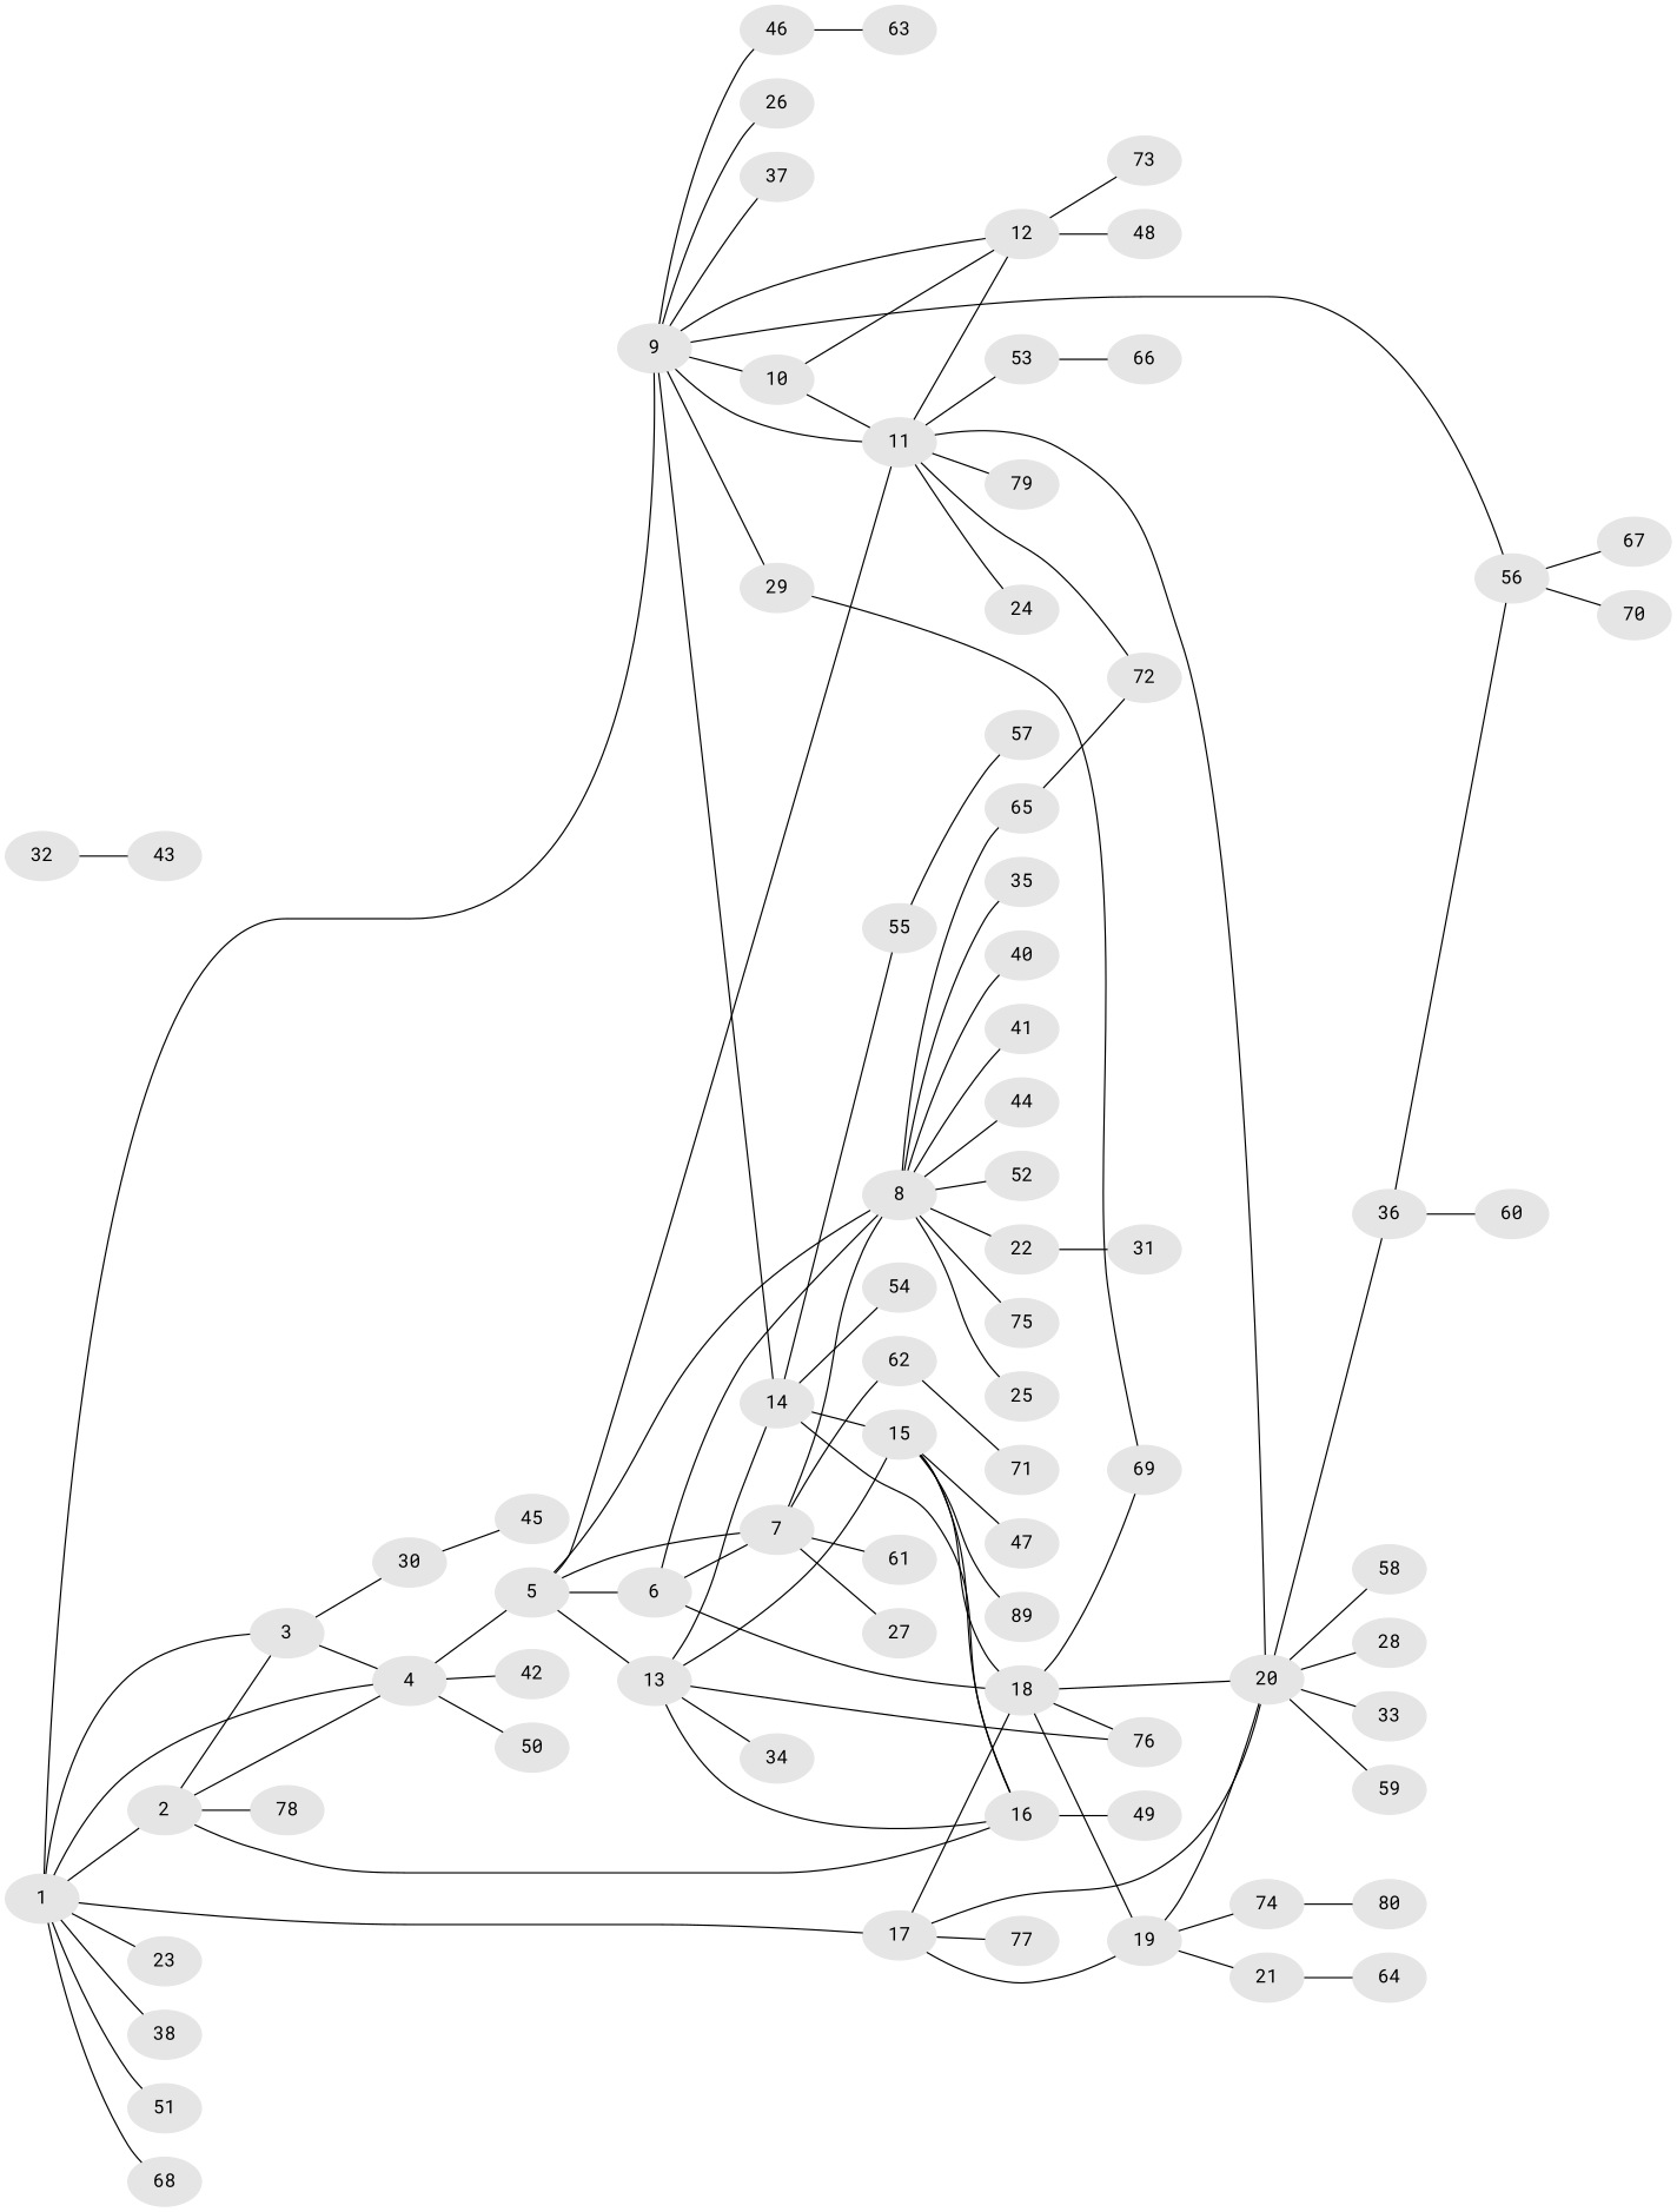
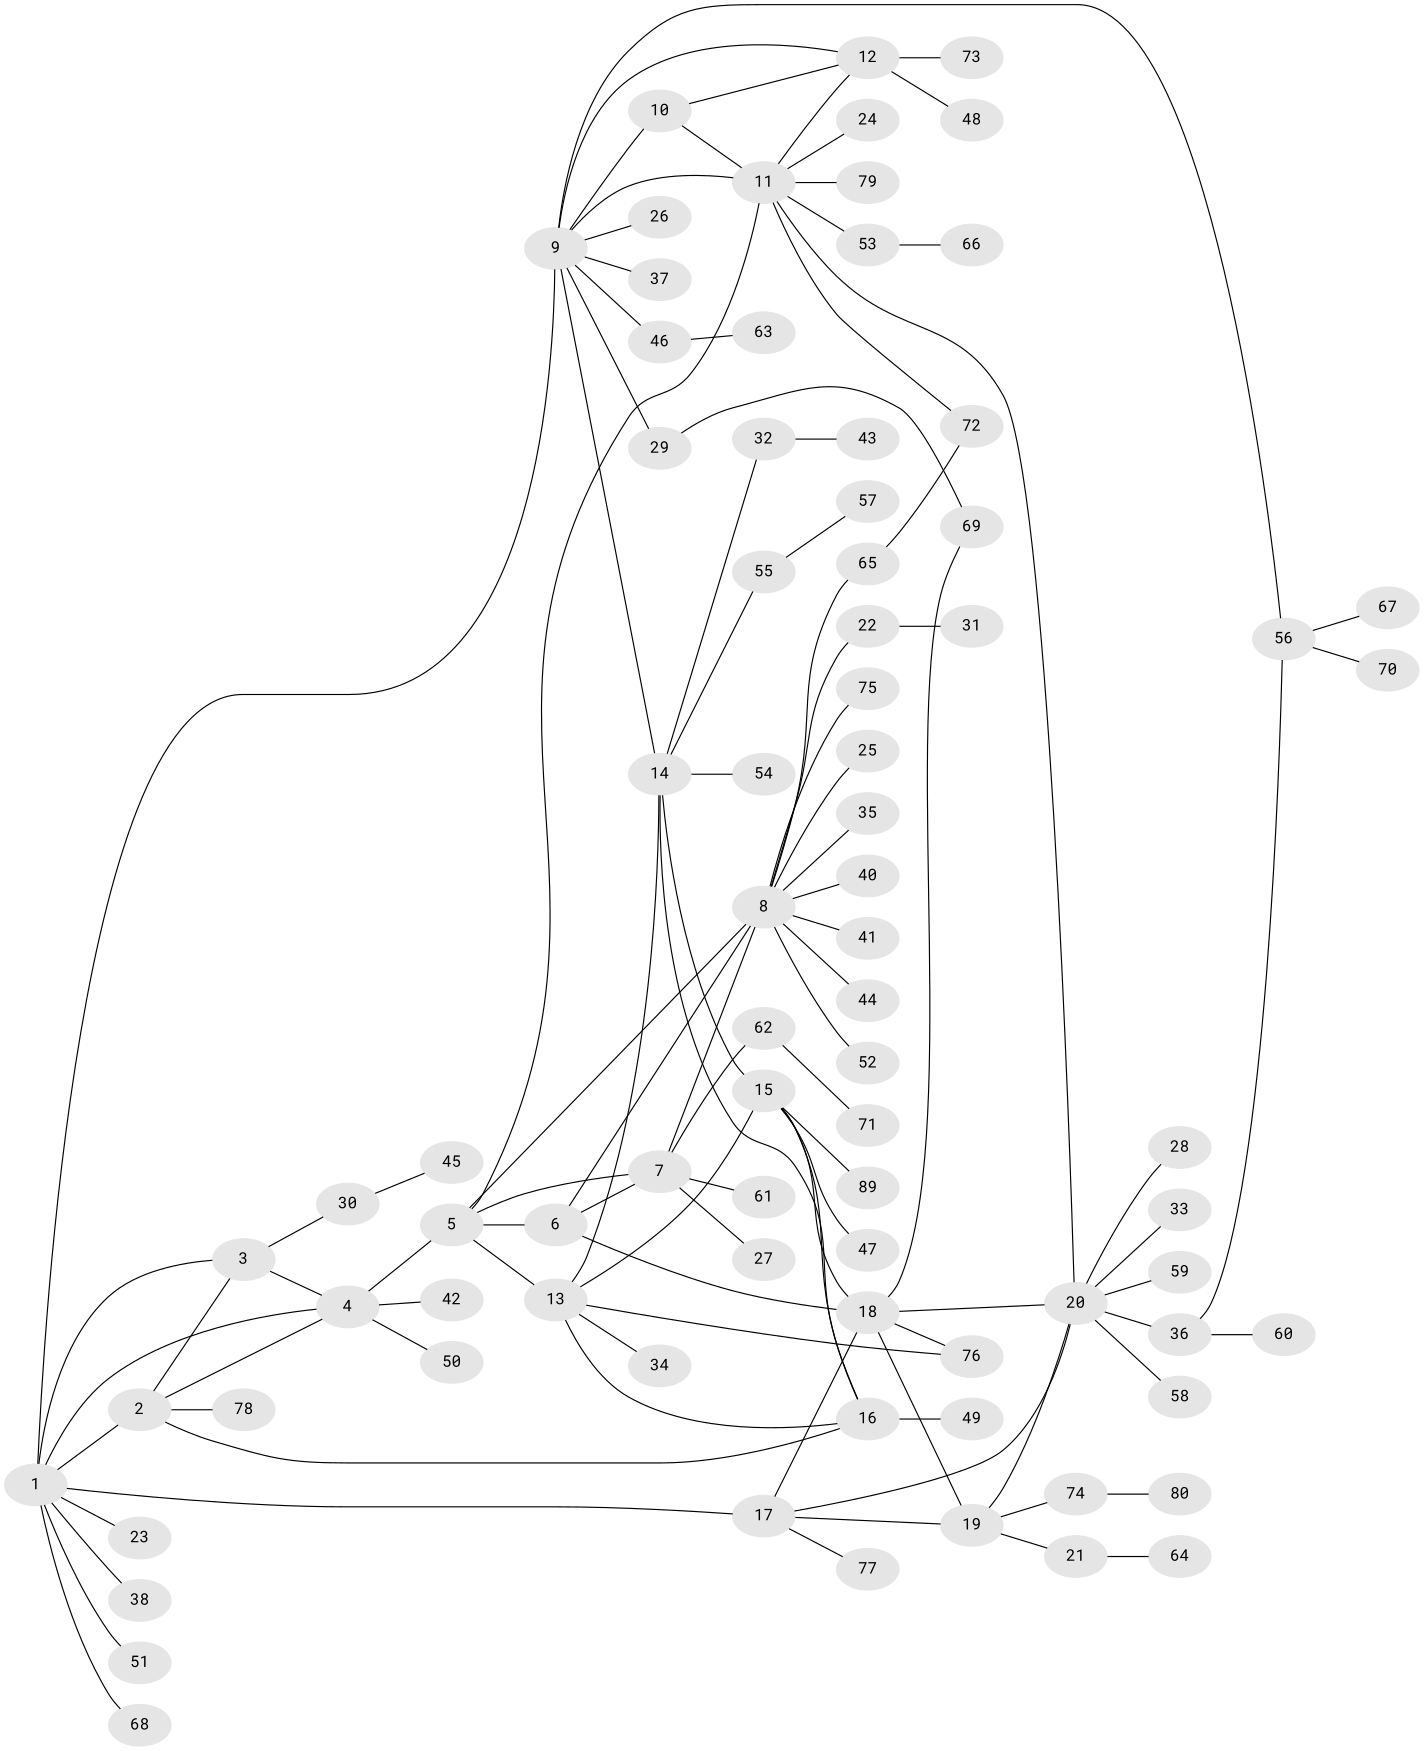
  graph {
    fontname="Roboto Mono"
    rankdir=LR
    node [color=gray90 fontname="Roboto Mono" style=filled]
    edge [fontname="Roboto Mono"]
    1
    2
    3
    4
    9
    17
    23
    38
    51
    68
    16
    78
    30
    5
    42
    50
    11
    10
    12
    14
    26
    29
    37
    46
    56
    18
    20
    19
    77
    49
    45
    6
    7
    8
    13
    27
    61
    62
    22
    25
    35
    40
    41
    44
    52
    65
    75
    24
    53
    72
    79
    15
    34
    76
    69
    71
    31
    48
    73
    32
    54
    55
    63
    67
    70
    28
    33
    36
    58
    59
    66
    n72 [label=89]
    47
    43
    57
    74
    21
    80
    64
    60
    1 -- 2
    1 -- 3
    1 -- 4
    1 -- 9
    1 -- 17
    1 -- 23
    1 -- 38
    1 -- 51
    1 -- 68
    2 -- 3
    2 -- 4
    2 -- 16
    2 -- 78
    3 -- 4
    3 -- 30
    4 -- 5
    4 -- 42
    4 -- 50
    9 -- 11
    9 -- 10
    9 -- 12
    9 -- 14
    9 -- 26
    9 -- 29
    9 -- 37
    9 -- 46
    9 -- 56
    17 -- 18
    17 -- 20
    17 -- 19
    17 -- 77
    16 -- 49
    30 -- 45
    5 -- 11
    5 -- 6
    5 -- 7
    5 -- 8
    5 -- 13
    11 -- 12
    11 -- 20
    11 -- 24
    11 -- 53
    11 -- 72
    11 -- 79
    10 -- 11
    10 -- 12
    12 -- 48
    12 -- 73
    14 -- 16
    14 -- 15
+   14 -- 32
    14 -- 54
    14 -- 55
    29 -- 69
    46 -- 63
    56 -- 67
    56 -- 70
    18 -- 20
    18 -- 19
    18 -- 76
    18 -- 69
    20 -- 28
    20 -- 33
    20 -- 36
    20 -- 58
    20 -- 59
    19 -- 20
    19 -- 74
    19 -- 21
    6 -- 18
    6 -- 7
    6 -- 8
    7 -- 8
    7 -- 27
    7 -- 61
    7 -- 62
    8 -- 22
    8 -- 25
    8 -- 35
    8 -- 40
    8 -- 41
    8 -- 44
    8 -- 52
    8 -- 65
    8 -- 75
    13 -- 16
    13 -- 14
    13 -- 15
    13 -- 34
    13 -- 76
    62 -- 71
    22 -- 31
    65 -- 72
    53 -- 66
    15 -- 16
    15 -- 18
    15 -- n72
    15 -- 47
    32 -- 43
    55 -- 57
    36 -- 56
    36 -- 60
    74 -- 80
    21 -- 64
  }
